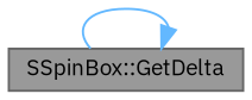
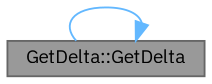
  digraph {
    rankdir=LR
    fontname="IBM Plex Sans"
-   n1 [color=gray40 fillcolor=grey60 fontcolor=black fontname="IBM Plex Sans" fontsize=10 height=0.2 label="SSpinBox::GetDelta" shape=box style=filled width=0.4]
+   n1 [color=gray40 fillcolor=grey60 fontcolor=black fontname="IBM Plex Sans" fontsize=10 height=0.2 label="GetDelta::GetDelta" shape=box style=filled width=0.4]
    n1 -> n1 [color=steelblue1 fontname="IBM Plex Sans" fontsize=10 labelfontname=Helvetica labelfontsize=10 style=solid]
  }
